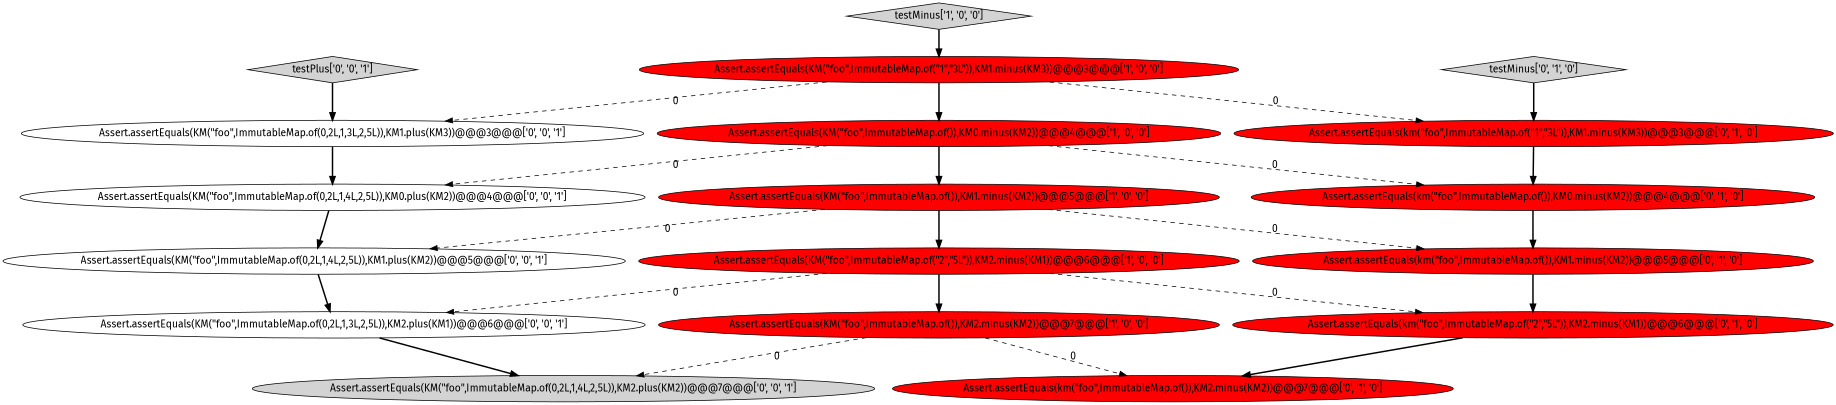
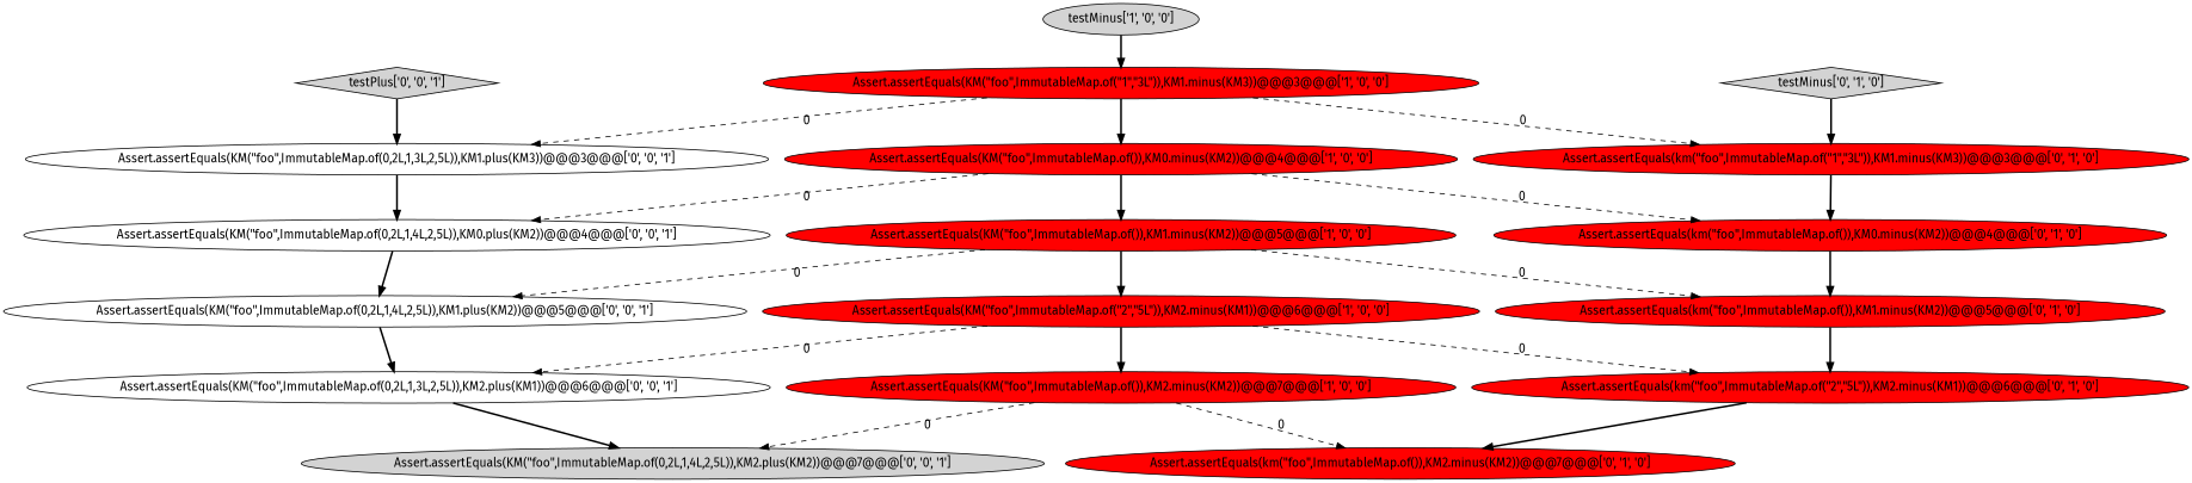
  digraph {
    fontname="Fira Sans"
    node [fillcolor=red shape=ellipse style=filled fontname="Fira Sans"]
    edge [style=bold fontname="Fira Sans"]
    n1 [label="Assert.assertEquals(km(\"foo\",ImmutableMap.of(\"2\",\"5L\")),KM2.minus(KM1))@@@6@@@['0', '1', '0']"]
    n2 [label="Assert.assertEquals(km(\"foo\",ImmutableMap.of()),KM2.minus(KM2))@@@7@@@['0', '1', '0']"]
-   n3 [fillcolor=lightgray label="testMinus['1', '0', '0']" shape=diamond]
+   n3 [fillcolor=lightgray label="testMinus['1', '0', '0']"]
    n4 [label="Assert.assertEquals(KM(\"foo\",ImmutableMap.of(\"1\",\"3L\")),KM1.minus(KM3))@@@3@@@['1', '0', '0']"]
    n5 [fillcolor=lightgray label="testMinus['0', '1', '0']" shape=diamond]
    n6 [label="Assert.assertEquals(km(\"foo\",ImmutableMap.of(\"1\",\"3L\")),KM1.minus(KM3))@@@3@@@['0', '1', '0']"]
    n7 [label="Assert.assertEquals(KM(\"foo\",ImmutableMap.of(\"2\",\"5L\")),KM2.minus(KM1))@@@6@@@['1', '0', '0']"]
    n8 [label="Assert.assertEquals(KM(\"foo\",ImmutableMap.of()),KM2.minus(KM2))@@@7@@@['1', '0', '0']"]
    n9 [fillcolor=white label="Assert.assertEquals(KM(\"foo\",ImmutableMap.of(0,2L,1,3L,2,5L)),KM2.plus(KM1))@@@6@@@['0', '0', '1']"]
    n10 [fillcolor=lightgray label="Assert.assertEquals(KM(\"foo\",ImmutableMap.of(0,2L,1,4L,2,5L)),KM2.plus(KM2))@@@7@@@['0', '0', '1']"]
    n11 [label="Assert.assertEquals(km(\"foo\",ImmutableMap.of()),KM0.minus(KM2))@@@4@@@['0', '1', '0']"]
    n12 [label="Assert.assertEquals(km(\"foo\",ImmutableMap.of()),KM1.minus(KM2))@@@5@@@['0', '1', '0']"]
    n13 [fillcolor=white label="Assert.assertEquals(KM(\"foo\",ImmutableMap.of(0,2L,1,4L,2,5L)),KM0.plus(KM2))@@@4@@@['0', '0', '1']"]
    n14 [fillcolor=white label="Assert.assertEquals(KM(\"foo\",ImmutableMap.of(0,2L,1,4L,2,5L)),KM1.plus(KM2))@@@5@@@['0', '0', '1']"]
    n15 [fillcolor=lightgray label="testPlus['0', '0', '1']" shape=diamond]
    n16 [fillcolor=white label="Assert.assertEquals(KM(\"foo\",ImmutableMap.of(0,2L,1,3L,2,5L)),KM1.plus(KM3))@@@3@@@['0', '0', '1']"]
    n17 [label="Assert.assertEquals(KM(\"foo\",ImmutableMap.of()),KM0.minus(KM2))@@@4@@@['1', '0', '0']"]
    n18 [label="Assert.assertEquals(KM(\"foo\",ImmutableMap.of()),KM1.minus(KM2))@@@5@@@['1', '0', '0']"]
    n1 -> n2
    n3 -> n4
    n4 -> n6 [label=0 style=dashed]
    n4 -> n16 [label=0 style=dashed]
    n4 -> n17
    n5 -> n6
    n6 -> n11
    n7 -> n1 [label=0 style=dashed]
    n7 -> n8
    n7 -> n9 [label=0 style=dashed]
    n8 -> n2 [label=0 style=dashed]
    n8 -> n10 [label=0 style=dashed]
    n9 -> n10
    n11 -> n12
    n12 -> n1
    n13 -> n14
    n14 -> n9
    n15 -> n16
    n16 -> n13
    n17 -> n11 [label=0 style=dashed]
    n17 -> n13 [label=0 style=dashed]
    n17 -> n18
    n18 -> n7
    n18 -> n12 [label=0 style=dashed]
    n18 -> n14 [label=0 style=dashed]
  }
